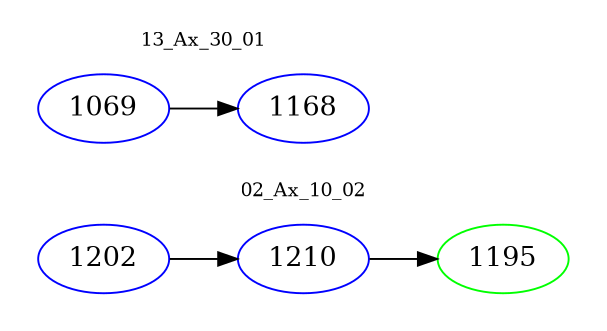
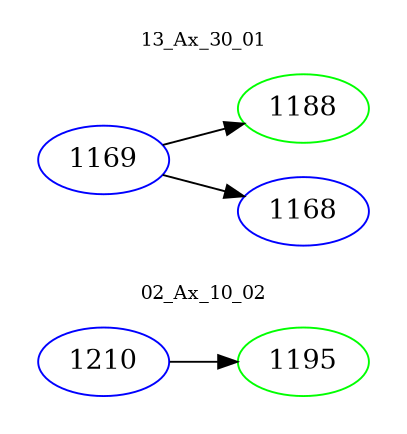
  digraph {
    rankdir=LR
    node [color=blue]
    edge [color=black]
-   n1 [label=1202]
    n2 [color=green label=1195]
    n3 [label=1210]
-   n4 [label=1069]
+   n4 [label=1169]
    n5 [label=1168]
+   n6 [color=green label=1188]
    subgraph cluster_1 {
      color=white
      fontsize=10
      label="02_Ax_10_02"
-     n1
      n2
      n3
    }
    subgraph cluster_2 {
      color=white
      fontsize=10
      label="13_Ax_30_01"
      n4
      n5
+     n6
    }
-   n1 -> n3
    n3 -> n2
    n4 -> n5
+   n4 -> n6
  }
